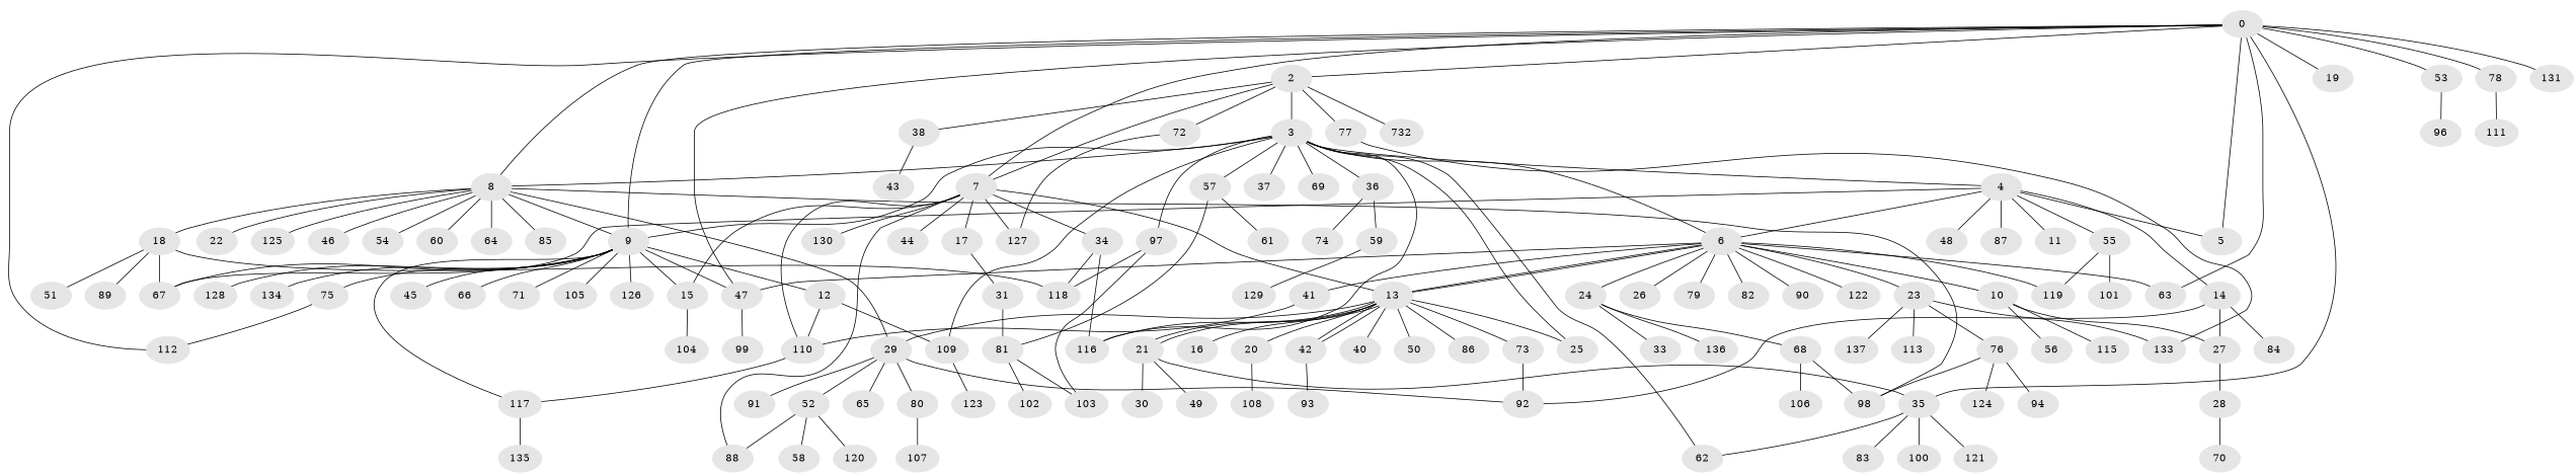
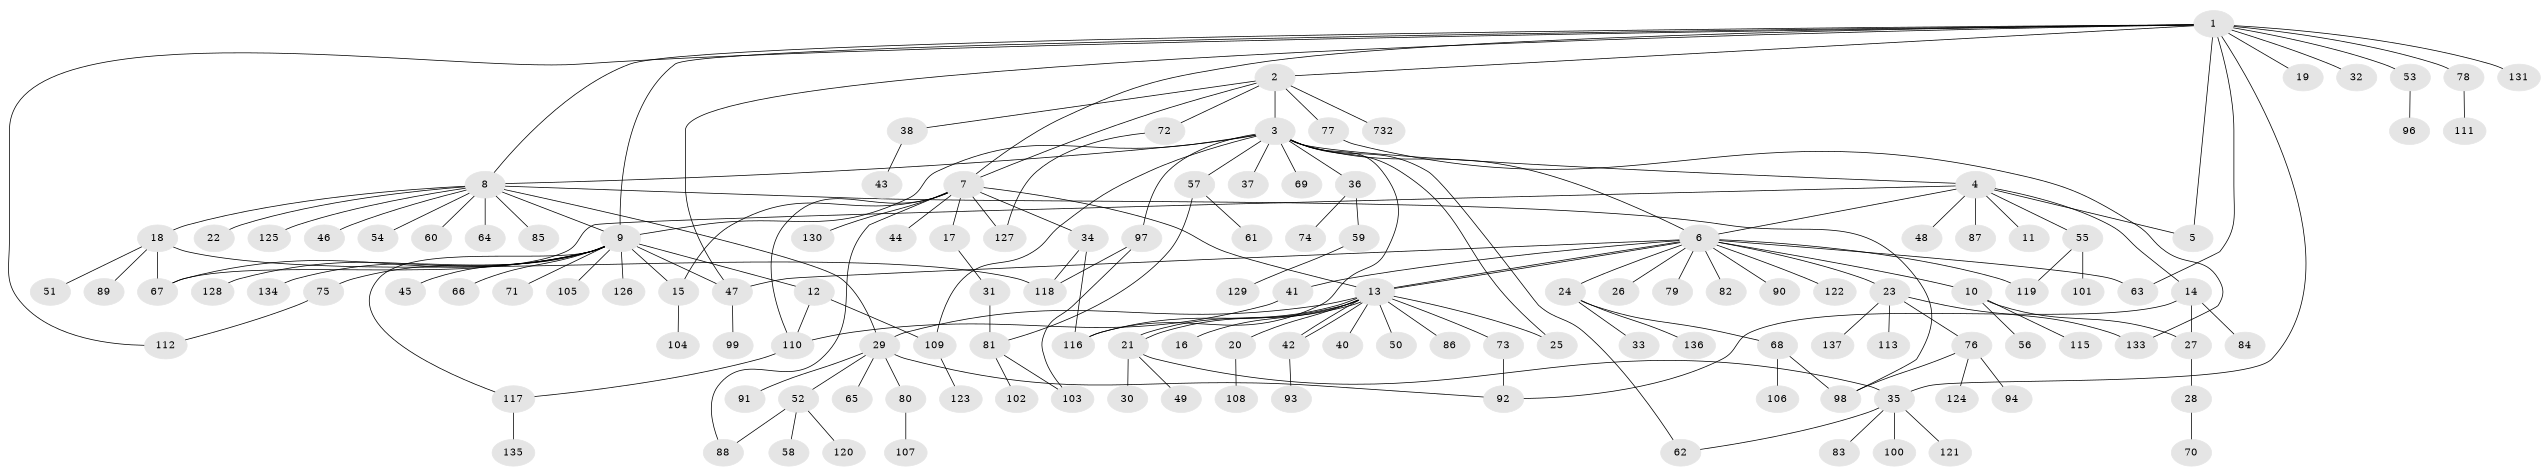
  graph {
    node [color=gray90 style=filled]
-   1 [label=0]
+   1
    2
    5
    7
    8
    9
    19
+   32
    35
    47
    53
    63
    78
    112
    131
    3
    38
    72
    77
    n20 [label=732]
    13
    15
    17
    34
    44
    88
    110
    127
    130
    18
    22
    29
    46
    54
    60
    64
    85
    98
    125
    67
    12
    45
    66
    71
    75
    105
    117
    126
    128
    134
    62
    83
    100
    121
    99
    96
    111
    4
    6
    25
    36
    37
    57
    69
    97
    109
    116
    43
    133
    11
    14
    48
    55
    87
    10
    23
    24
    26
    41
    79
    82
    90
    119
    122
    59
    74
    81
    61
    118
    103
    123
    27
    84
    92
    101
    56
    115
    16
    20
    21
    40
    42
    50
    73
    86
    76
    113
    137
    33
    68
    136
    104
    31
    51
    89
    52
    65
    80
    91
    135
    28
    108
    30
    49
    93
    94
    124
    106
    70
    58
    120
    107
    102
    129
    1 -- 2
    1 -- 5
    1 -- 7
    1 -- 8
    1 -- 9
    1 -- 19
+   1 -- 32
    1 -- 35
    1 -- 47
    1 -- 53
    1 -- 63
    1 -- 78
    1 -- 112
    1 -- 131
    2 -- 7
    2 -- 3
    2 -- 38
    2 -- 72
    2 -- 77
    2 -- n20
    7 -- 13
    7 -- 15
    7 -- 17
    7 -- 34
    7 -- 44
    7 -- 88
    7 -- 110
    7 -- 127
    7 -- 130
    8 -- 9
    8 -- 18
    8 -- 22
    8 -- 29
    8 -- 46
    8 -- 54
    8 -- 60
    8 -- 64
    8 -- 85
    8 -- 98
    8 -- 125
    9 -- 47
    9 -- 15
    9 -- 67
    9 -- 12
    9 -- 45
    9 -- 66
    9 -- 71
    9 -- 75
    9 -- 105
    9 -- 117
    9 -- 126
    9 -- 128
    9 -- 134
    35 -- 62
    35 -- 83
    35 -- 100
    35 -- 121
    47 -- 99
    53 -- 96
    78 -- 111
    3 -- 8
    3 -- 9
    3 -- 62
    3 -- 4
    3 -- 6
    3 -- 25
    3 -- 36
    3 -- 37
    3 -- 57
    3 -- 69
    3 -- 97
    3 -- 109
    3 -- 116
    38 -- 43
    72 -- 127
    77 -- 133
    13 -- 29
    13 -- 25
    13 -- 116
    13 -- 16
    13 -- 20
    13 -- 21
    13 -- 21
    13 -- 40
    13 -- 42
    13 -- 42
    13 -- 50
    13 -- 73
    13 -- 86
    15 -- 104
    17 -- 31
    34 -- 116
    34 -- 118
    110 -- 117
    18 -- 67
    18 -- 118
    18 -- 51
    18 -- 89
    29 -- 92
    29 -- 52
    29 -- 65
    29 -- 80
    29 -- 91
    12 -- 110
    12 -- 109
    75 -- 112
    117 -- 135
    4 -- 5
    4 -- 67
    4 -- 6
    4 -- 11
    4 -- 14
    4 -- 48
    4 -- 55
    4 -- 87
    6 -- 47
    6 -- 63
    6 -- 13
    6 -- 13
    6 -- 10
    6 -- 23
    6 -- 24
    6 -- 26
    6 -- 41
    6 -- 79
    6 -- 82
    6 -- 90
    6 -- 119
    6 -- 122
    36 -- 59
    36 -- 74
    57 -- 81
    57 -- 61
    97 -- 118
    97 -- 103
    109 -- 123
    14 -- 27
    14 -- 84
    14 -- 92
    55 -- 119
    55 -- 101
    10 -- 27
    10 -- 56
    10 -- 115
    23 -- 133
    23 -- 76
    23 -- 113
    23 -- 137
    24 -- 33
    24 -- 68
    24 -- 136
    41 -- 110
    59 -- 129
    81 -- 103
    81 -- 102
    27 -- 28
    20 -- 108
    21 -- 35
    21 -- 30
    21 -- 49
    42 -- 93
    73 -- 92
    76 -- 98
    76 -- 94
    76 -- 124
    68 -- 98
    68 -- 106
    31 -- 81
    52 -- 88
    52 -- 58
    52 -- 120
    80 -- 107
    28 -- 70
  }
